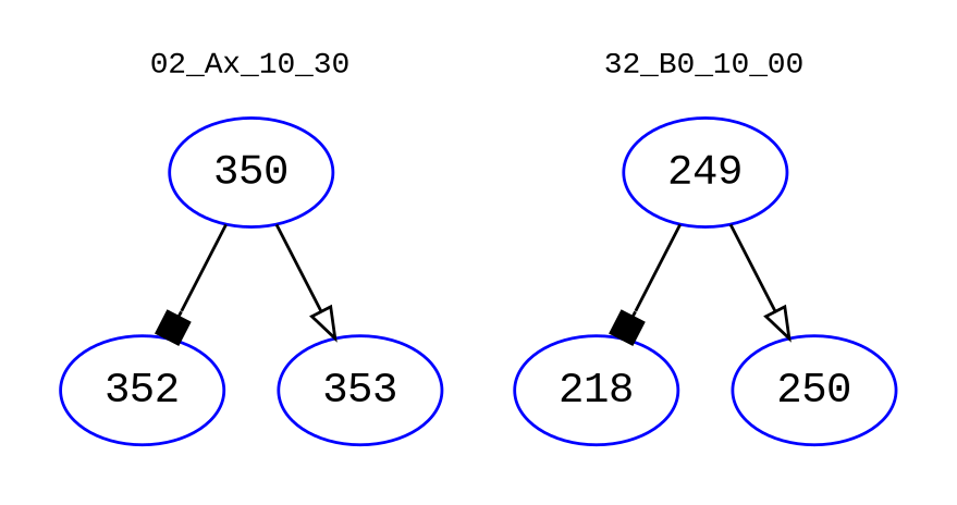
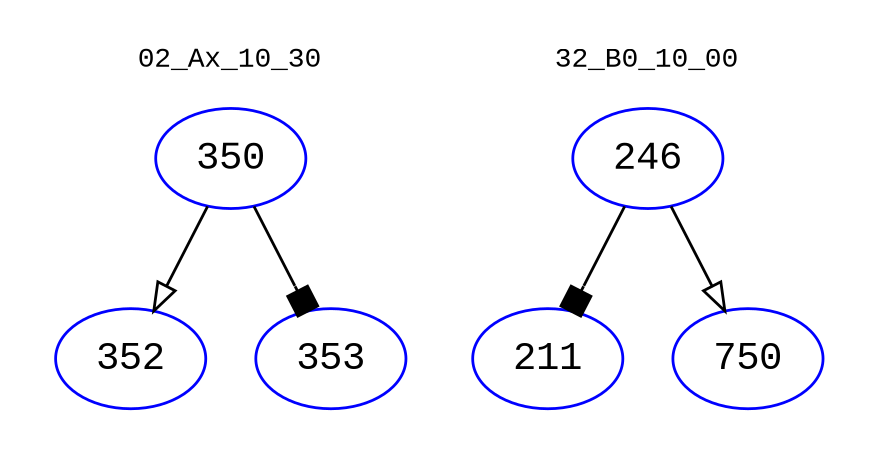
  digraph {
    fontname="Liberation Mono"
    node [color=blue fontname="Liberation Mono"]
    edge [arrowhead=box color=black fontname="Liberation Mono"]
    n1 [label=350]
    n2 [label=352]
    n3 [label=353]
-   n4 [label=249]
-   n5 [label=218]
-   n6 [label=250]
+   n4 [label=246]
+   n5 [label=211]
+   n6 [label=750]
    subgraph cluster_1 {
      color=white
      fontsize=10
      label="02_Ax_10_30"
      n1
      n2
      n3
    }
    subgraph cluster_2 {
      color=white
      fontsize=10
      label="32_B0_10_00"
      n4
      n5
      n6
    }
-   n1 -> n2
-   n1 -> n3 [arrowhead=onormal]
+   n1 -> n2 [arrowhead=onormal]
+   n1 -> n3
    n4 -> n5
    n4 -> n6 [arrowhead=onormal]
  }
